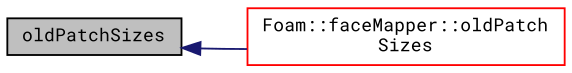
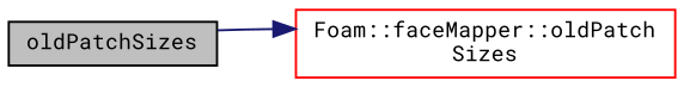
  digraph {
    rankdir=LR
    fontname="Roboto Mono"
    node [fontname="Roboto Mono" fontsize=10 shape=record]
    n1 [color=black fillcolor=grey75 fontcolor=black height=0.2 label=oldPatchSizes style=filled width=0.4]
    n2 [color=red height=0.2 label="Foam::faceMapper::oldPatch\lSizes" width=0.4]
-   n1 -> n2 [color=midnightblue dir=back fontname="Roboto Mono" fontsize=10 labelfontname=FreeSans labelfontsize=10 style=solid]
+   n2 -> n1 [color=midnightblue dir=back fontname="Roboto Mono" fontsize=10 labelfontname=FreeSans labelfontsize=10 style=solid]
  }
